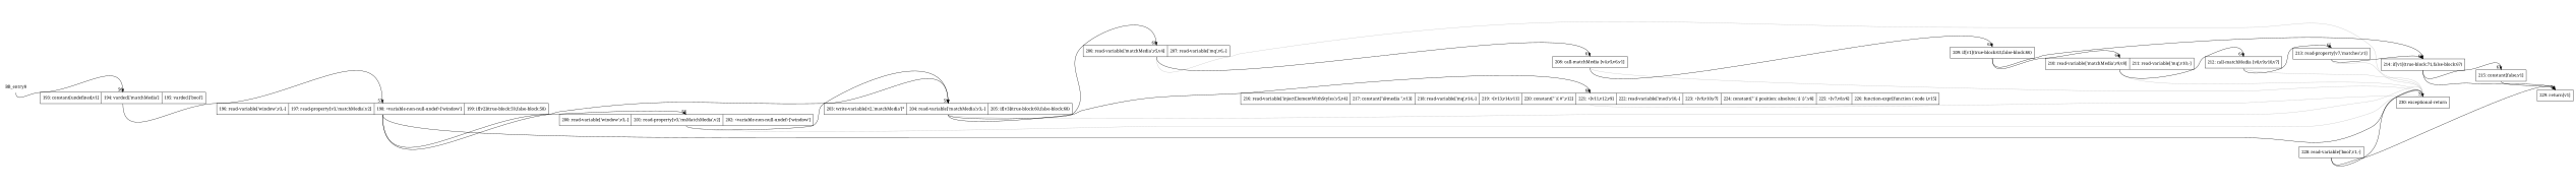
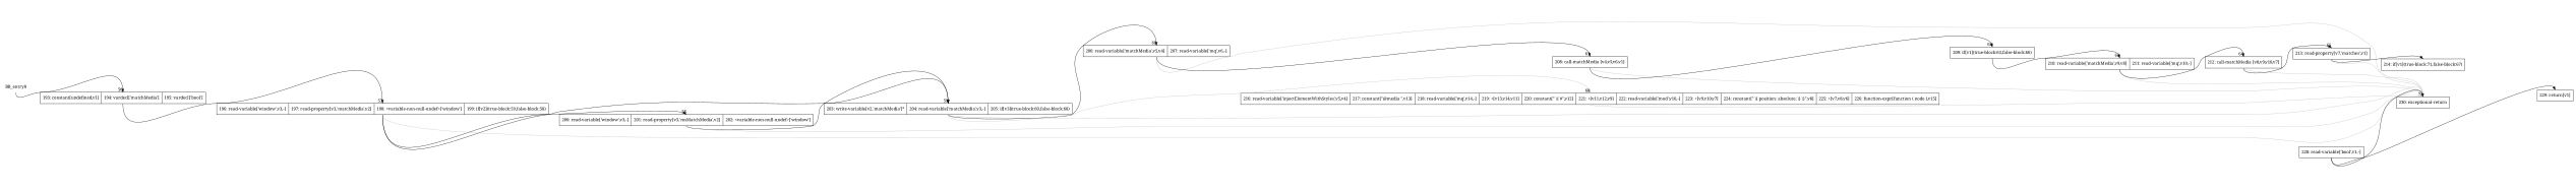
  digraph {
    fontname="Noto Serif"
    rankdir=LR
    node [fontname="Noto Serif" shape=record]
    edge [fontname="Noto Serif" headport=n tailport=s]
    n1 [label=BB_entry8 shape=none]
    n2 [label="{193: constant[undefined,v1]|194: vardecl['matchMedia']|195: vardecl['bool']}"]
    n3 [label="{196: read-variable['window',v3,-]|197: read-property[v3,'matchMedia',v2]|198: \<variable-non-null-undef\>['window']|199: if[v2](true-block:59,false-block:58)}"]
    n4 [label="{203: write-variable[v2,'matchMedia']*|204: read-variable['matchMedia',v3,-]|205: if[v3](true-block:60,false-block:68)}"]
    n5 [label="{200: read-variable['window',v3,-]|201: read-property[v3,'msMatchMedia',v2]|202: \<variable-non-null-undef\>['window']}"]
    n6 [label="{230: exceptional-return}"]
    n7 [label="{206: read-variable['matchMedia',v5,v4]|207: read-variable['mq',v6,-]}"]
    n8 [label="{216: read-variable['injectElementWithStyles',v5,v4]|217: constant[\"@media \",v13]|218: read-variable['mq',v14,-]|219: +[v13,v14,v11]|220: constant[\" \\\{ #\",v12]|221: +[v11,v12,v9]|222: read-variable['mod',v10,-]|223: +[v9,v10,v7]|224: constant[\" \\\{ position: absolute; \\\} \\\}\",v8]|225: +[v7,v8,v6]|226: function-expr[function ( node ),v15]}"]
    n9 [label="{208: call-matchMedia [v4,v5,v6,v1]}"]
    n10 [label="{209: if[v1](true-block:63,false-block:66)}"]
    n11 [label="{214: if[v1](true-block:71,false-block:67)}"]
    n12 [label="{210: read-variable['matchMedia',v9,v8]|211: read-variable['mq',v10,-]}"]
    n13 [label="{229: return[v1]}"]
-   n14 [label="{215: constant[false,v1]}"]
    n15 [label="{212: call-matchMedia [v8,v9,v10,v7]}"]
    n16 [label="{213: read-property[v7,'matches',v1]}"]
    n17 [label="{228: read-variable['bool',v1,-]}"]
    n1 -> n2 [headlabel="    56"]
    n2 -> n3 [headlabel="      57"]
    n3 -> n4 [headlabel="      59"]
    n3 -> n5 [headlabel="      58"]
-   n3 -> n6 [color=black headlabel="      72"]
+   n3 -> n6 [color=gray headlabel="      72"]
    n4 -> n6 [color=gray]
    n4 -> n7 [headlabel="      60"]
-   n4 -> n8 [headlabel="      68"]
+   n4 -> n8 [headlabel="      68" color=gray]
    n5 -> n4
    n5 -> n6 [color=gray]
    n7 -> n6 [color=gray]
    n7 -> n9 [headlabel="      61"]
    n8 -> n6 [color=gray]
    n9 -> n6 [color=gray]
    n9 -> n10 [headlabel="      62"]
-   n10 -> n11 [headlabel="      66"]
    n10 -> n12 [headlabel="      63"]
-   n11 -> n13 [headlabel="      71"]
-   n11 -> n14 [headlabel="      67"]
    n12 -> n6 [color=gray]
    n12 -> n15 [headlabel="      64"]
-   n14 -> n13
    n15 -> n6 [color=gray]
    n15 -> n16 [headlabel="      65"]
    n16 -> n6 [color=gray]
    n16 -> n11
    n17 -> n6 [color=black]
    n17 -> n13
  }
